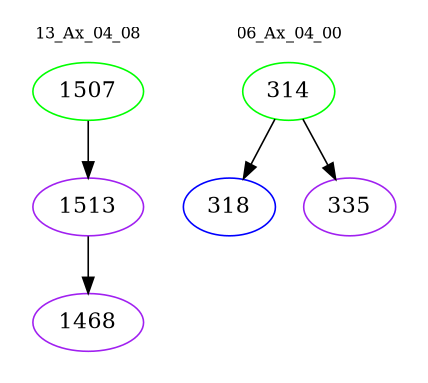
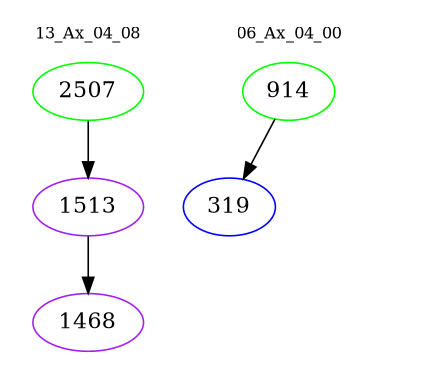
  digraph {
    node [color=purple]
    edge [color=black]
-   n1 [color=green label=1507]
+   n1 [color=green label=2507]
    n2 [label=1513]
    n3 [label=1468]
-   n4 [color=green label=314]
-   n5 [color=blue label=318]
-   n6 [label=335]
+   n4 [color=green label=914]
+   n5 [color=blue label=319]
    subgraph cluster_1 {
      color=white
      fontsize=10
      label="13_Ax_04_08"
      n1
      n2
      n3
    }
    subgraph cluster_2 {
      color=white
      fontsize=10
      label="06_Ax_04_00"
      n4
      n5
-     n6
    }
    n1 -> n2
    n2 -> n3
    n4 -> n5
-   n4 -> n6
  }
